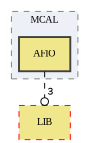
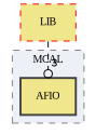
  digraph {
    compound=true
    fontname="Liberation Serif"
    node [fillcolor=khaki fontname="Liberation Serif" fontsize=10 shape=box]
    n1 [color=grey25 label=AFIO style="filled,bold,"]
    n2 [color=red label=LIB style="dashed,filled"]
    subgraph cluster_1 {
      bgcolor="#edf0f7"
      fontsize=10
      label=MCAL
      pencolor=grey50
      style="filled,dashed,"
      n1
    }
-   n1 -> n2 [fontname="Liberation Serif" fontsize=10 headlabel=3 labeldistance=1.5 labelfontname=Helvetica labelfontsize=10 style=dashed arrowhead=odot]
+   n2 -> n1 [fontname="Liberation Serif" fontsize=10 headlabel=3 labeldistance=1.5 labelfontname=Helvetica labelfontsize=10 style=dashed arrowhead=odot]
  }
